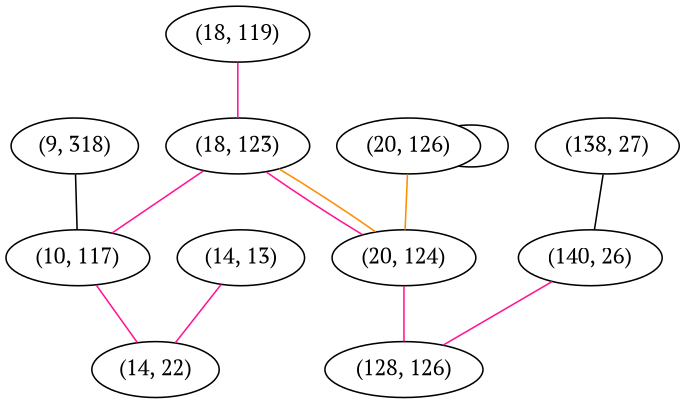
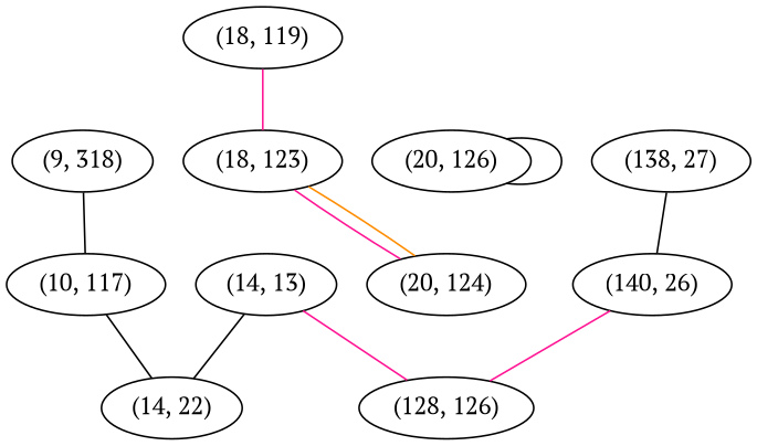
  graph {
    fontname="PT Serif"
    node [fontname="PT Serif"]
    edge [color=deeppink fontname="PT Serif" weight=1]
    "(18, 119)"
    "(18, 123)"
    "(10, 117)"
    "(20, 124)"
    "(14, 13)"
    "(14, 22)"
    n7 [label="(9, 318)"]
    "(128, 126)"
    "(20, 126)"
    "(138, 27)"
    "(140, 26)"
    "(18, 119)" -- "(18, 123)"
-   "(18, 123)" -- "(10, 117)"
    "(18, 123)" -- "(20, 124)"
    "(18, 123)" -- "(20, 124)" [color=darkorange]
-   "(10, 117)" -- "(14, 22)"
-   "(20, 124)" -- "(128, 126)"
-   "(14, 13)" -- "(14, 22)"
+   "(10, 117)" -- "(14, 22)" [color=black]
+   "(14, 13)" -- "(128, 126)"
+   "(14, 13)" -- "(14, 22)" [color=black]
    n7 -- "(10, 117)" [color=black]
-   "(20, 126)" -- "(20, 124)" [color=darkorange]
    "(20, 126)" -- "(20, 126)" [color=black weight=2]
    "(138, 27)" -- "(140, 26)" [color=black]
    "(140, 26)" -- "(128, 126)"
  }
